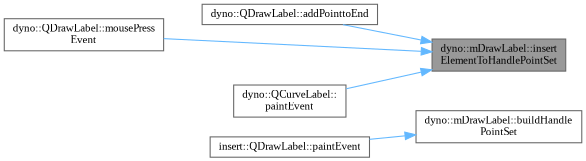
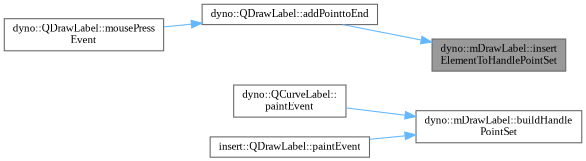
  digraph {
    fontname="Liberation Serif"
    rankdir=RL
    node [color=grey40 fillcolor=white fontname="Liberation Serif" fontsize=10 shape=box style=filled]
    edge [color=steelblue1 dir=back fontname="Liberation Serif" fontsize=10 labelfontname=Helvetica labelfontsize=10 style=solid]
    n1 [color=gray40 fillcolor=grey60 fontcolor=black height=0.2 label="dyno::mDrawLabel::insert\lElementToHandlePointSet" width=0.4]
    n2 [height=0.2 label="dyno::QDrawLabel::addPointtoEnd" width=0.4]
    n3 [height=0.2 label="dyno::QDrawLabel::mousePress\lEvent" width=0.4]
    n4 [height=0.2 label="dyno::mDrawLabel::buildHandle\lPointSet" width=0.4]
    n5 [height=0.2 label="dyno::QCurveLabel::\lpaintEvent" width=0.4]
    n6 [height=0.2 label="insert::QDrawLabel::paintEvent" width=0.4]
    n1 -> n2
-   n1 -> n3
-   n1 -> n5
+   n2 -> n3
+   n4 -> n5
    n4 -> n6
  }
